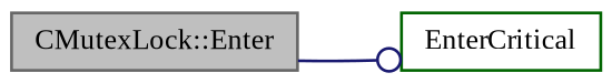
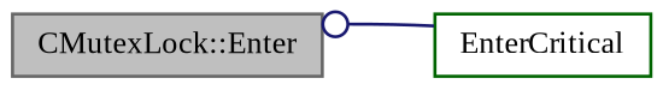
  digraph {
    rankdir=LR
    fontname="Liberation Serif"
    node [fontname="Liberation Serif" fontsize=10 shape=record style=filled]
    n1 [color=gray40 fillcolor=grey75 fontcolor=black height=0.2 label="CMutexLock::Enter" width=0.4]
    n2 [color=darkgreen fillcolor=white height=0.2 label=EnterCritical width=0.4]
-   n1 -> n2 [color=midnightblue fontname="Liberation Serif" fontsize=10 labelfontname=Helvetica labelfontsize=10 style=solid arrowhead=odot]
+   n2 -> n1 [color=midnightblue fontname="Liberation Serif" fontsize=10 labelfontname=Helvetica labelfontsize=10 style=solid arrowhead=odot]
  }
